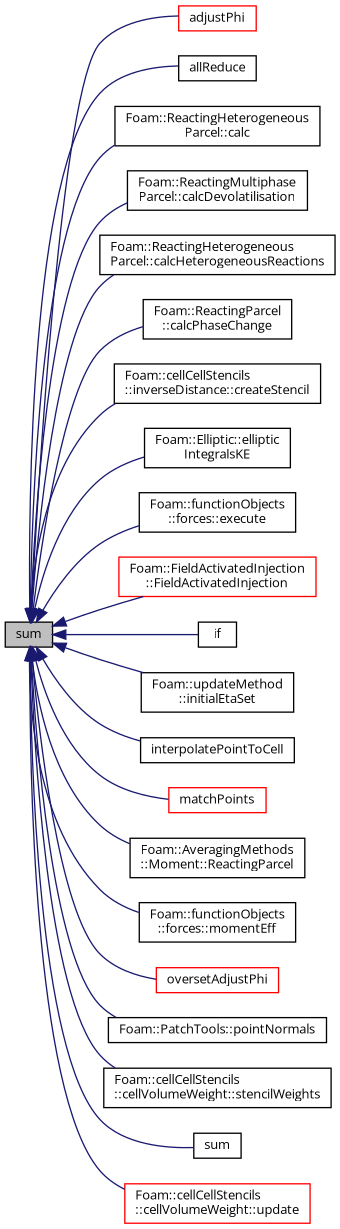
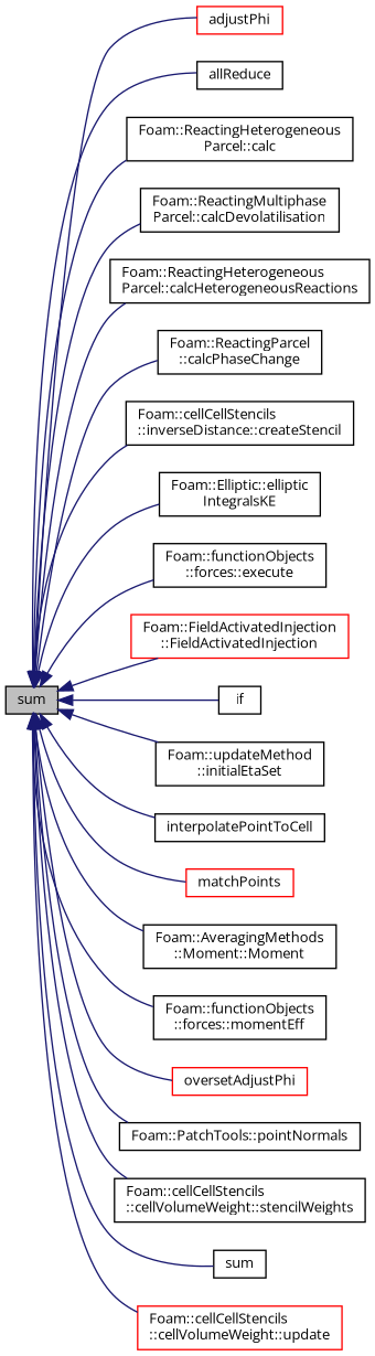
  digraph {
    fontname="Open Sans"
    rankdir=LR
    node [color=black fontname="Open Sans" fontsize=10 shape=record]
    edge [color=midnightblue dir=back fontname="Open Sans" fontsize=10 labelfontname=Helvetica labelfontsize=10 style=solid]
    n1 [fillcolor=grey75 fontcolor=black height=0.2 label=sum style=filled width=0.4]
    n2 [color=red height=0.2 label=adjustPhi width=0.4]
    n3 [height=0.2 label=allReduce width=0.4]
    n4 [height=0.2 label="Foam::ReactingHeterogeneous\lParcel::calc" width=0.4]
    n5 [height=0.2 label="Foam::ReactingMultiphase\lParcel::calcDevolatilisation" width=0.4]
    n6 [height=0.2 label="Foam::ReactingHeterogeneous\lParcel::calcHeterogeneousReactions" width=0.4]
    n7 [height=0.2 label="Foam::ReactingParcel\l::calcPhaseChange" width=0.4]
    n8 [height=0.2 label="Foam::cellCellStencils\l::inverseDistance::createStencil" width=0.4]
    n9 [height=0.2 label="Foam::Elliptic::elliptic\lIntegralsKE" width=0.4]
    n10 [height=0.2 label="Foam::functionObjects\l::forces::execute" width=0.4]
    n11 [color=red height=0.2 label="Foam::FieldActivatedInjection\l::FieldActivatedInjection" width=0.4]
    n12 [height=0.2 label=if width=0.4]
    n13 [height=0.2 label="Foam::updateMethod\l::initialEtaSet" width=0.4]
    n14 [height=0.2 label=interpolatePointToCell width=0.4]
    n15 [color=red height=0.2 label=matchPoints width=0.4]
-   n16 [height=0.2 label="Foam::AveragingMethods\l::Moment::ReactingParcel" width=0.4]
+   n16 [height=0.2 label="Foam::AveragingMethods\l::Moment::Moment" width=0.4]
    n17 [height=0.2 label="Foam::functionObjects\l::forces::momentEff" width=0.4]
    n18 [color=red height=0.2 label=oversetAdjustPhi width=0.4]
    n19 [height=0.2 label="Foam::PatchTools::pointNormals" width=0.4]
    n20 [height=0.2 label="Foam::cellCellStencils\l::cellVolumeWeight::stencilWeights" width=0.4]
    n21 [height=0.2 label=sum width=0.4]
    n22 [color=red height=0.2 label="Foam::cellCellStencils\l::cellVolumeWeight::update" width=0.4]
    n1 -> n2
    n1 -> n3
    n1 -> n4
    n1 -> n5
    n1 -> n6
    n1 -> n7
    n1 -> n8
    n1 -> n9
    n1 -> n10
    n1 -> n11
    n1 -> n12
    n1 -> n13
    n1 -> n14
    n1 -> n15
    n1 -> n16
    n1 -> n17
    n1 -> n18
    n1 -> n19
    n1 -> n20
    n1 -> n21
    n1 -> n22
  }
